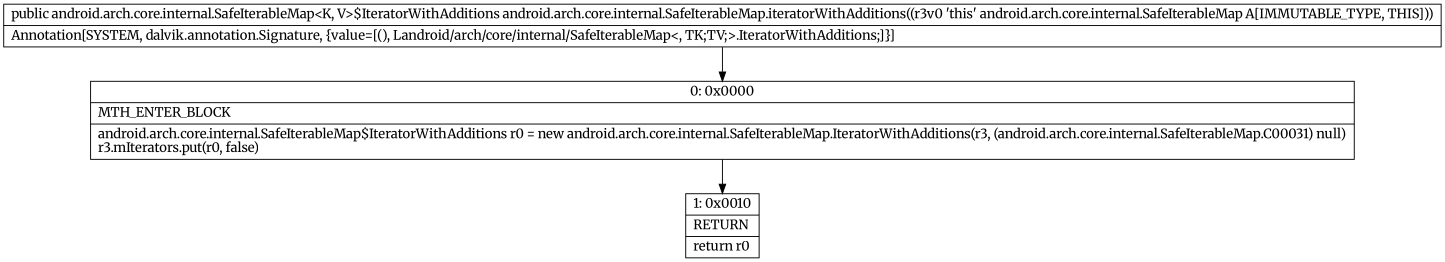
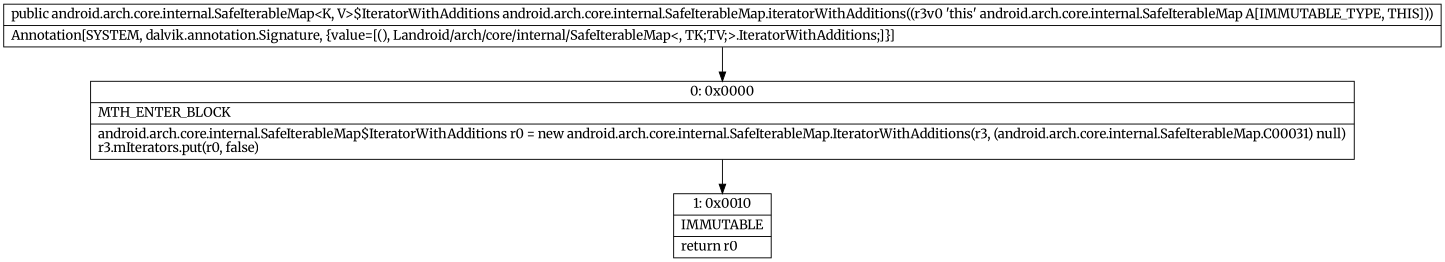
  digraph {
    fontname=Merriweather
    node [shape=record fontname=Merriweather]
    edge [fontname=Merriweather]
    n1 [label="{0\:\ 0x0000|MTH_ENTER_BLOCK\l|android.arch.core.internal.SafeIterableMap$IteratorWithAdditions r0 = new android.arch.core.internal.SafeIterableMap.IteratorWithAdditions(r3, (android.arch.core.internal.SafeIterableMap.C00031) null)\lr3.mIterators.put(r0, false)\l}"]
-   n2 [label="{1\:\ 0x0010|RETURN\l|return r0\l}"]
+   n2 [label="{1\:\ 0x0010|IMMUTABLE\l|return r0\l}"]
    n3 [label="{public android.arch.core.internal.SafeIterableMap\<K, V\>$IteratorWithAdditions android.arch.core.internal.SafeIterableMap.iteratorWithAdditions((r3v0 'this' android.arch.core.internal.SafeIterableMap A[IMMUTABLE_TYPE, THIS]))  | Annotation[SYSTEM, dalvik.annotation.Signature, \{value=[(), Landroid\/arch\/core\/internal\/SafeIterableMap\<, TK;TV;\>.IteratorWithAdditions;]\}]\l}"]
    n1 -> n2
    n3 -> n1
  }
